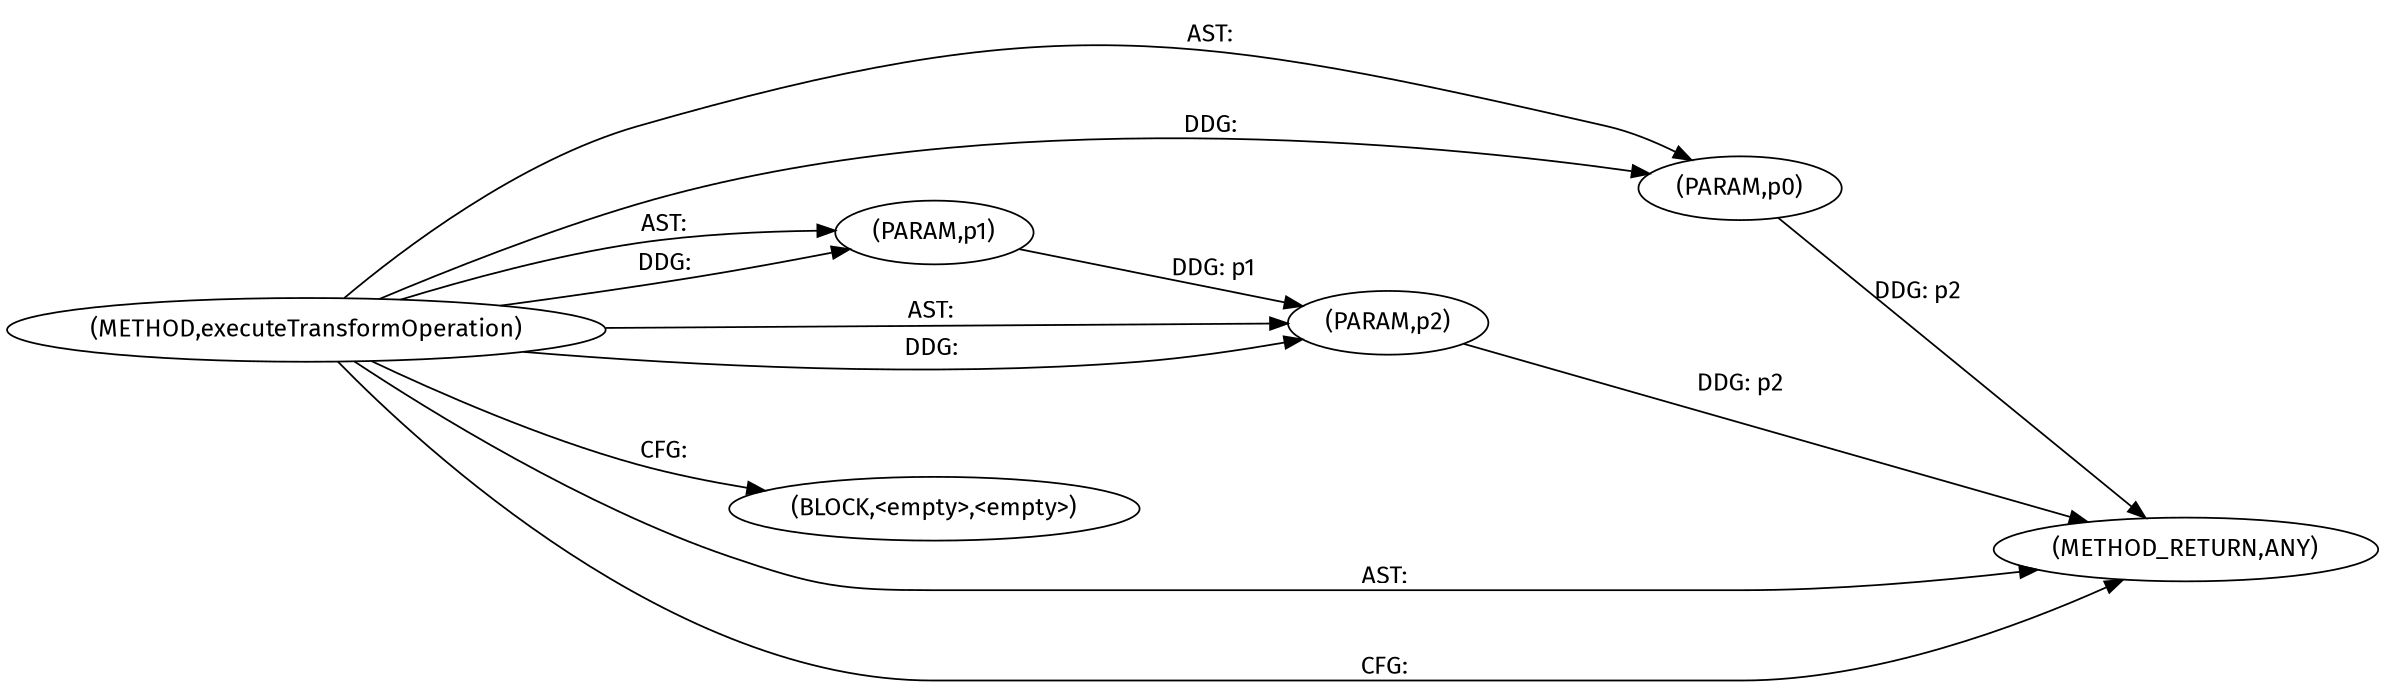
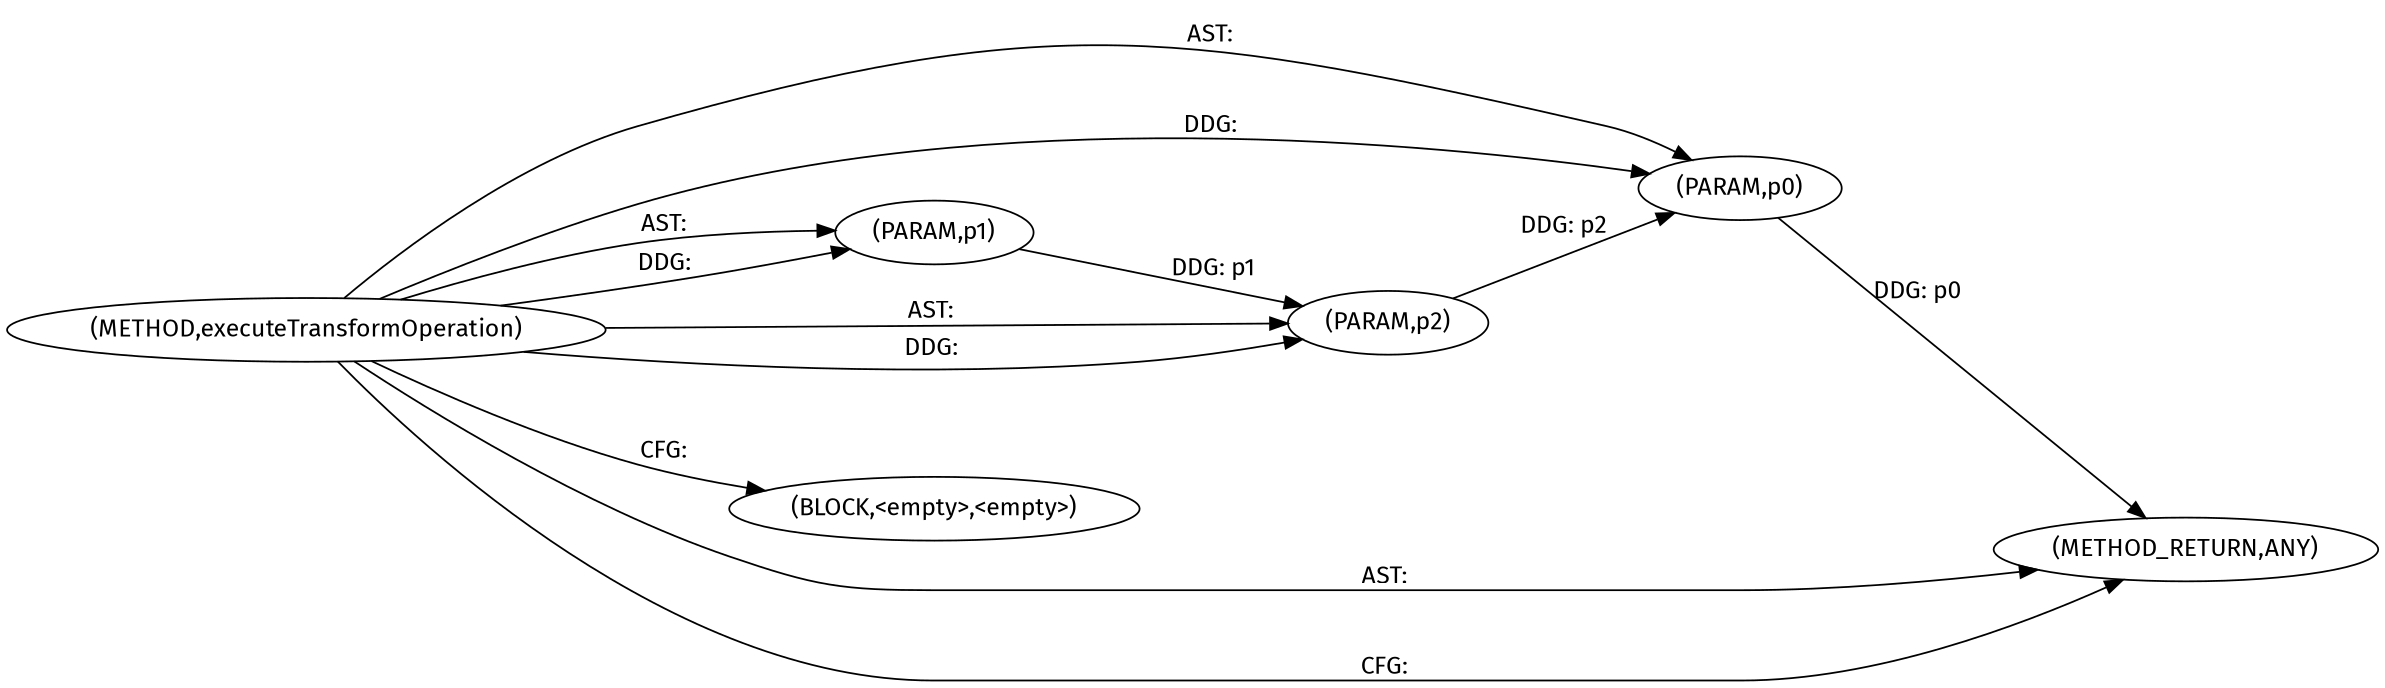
  digraph {
    fontname="Fira Sans"
    rankdir=LR
    node [fontname="Fira Sans"]
    edge [fontname="Fira Sans"]
    n1 [label=<(METHOD,executeTransformOperation)>]
    n2 [label=<(PARAM,p0)>]
    n3 [label=<(PARAM,p1)>]
    n4 [label=<(PARAM,p2)>]
    n5 [label=<(BLOCK,&lt;empty&gt;,&lt;empty&gt;)>]
    n6 [label=<(METHOD_RETURN,ANY)>]
    n1 -> n2 [label="AST: "]
    n1 -> n2 [label="DDG: "]
    n1 -> n3 [label="AST: "]
    n1 -> n3 [label="DDG: "]
    n1 -> n4 [label="AST: "]
    n1 -> n4 [label="DDG: "]
    n1 -> n5 [label="CFG: "]
    n1 -> n6 [label="AST: "]
    n1 -> n6 [label="CFG: "]
-   n2 -> n6 [label="DDG: p2"]
+   n2 -> n6 [label="DDG: p0"]
    n3 -> n4 [label="DDG: p1"]
-   n4 -> n6 [label="DDG: p2"]
+   n4 -> n2 [label="DDG: p2"]
  }
